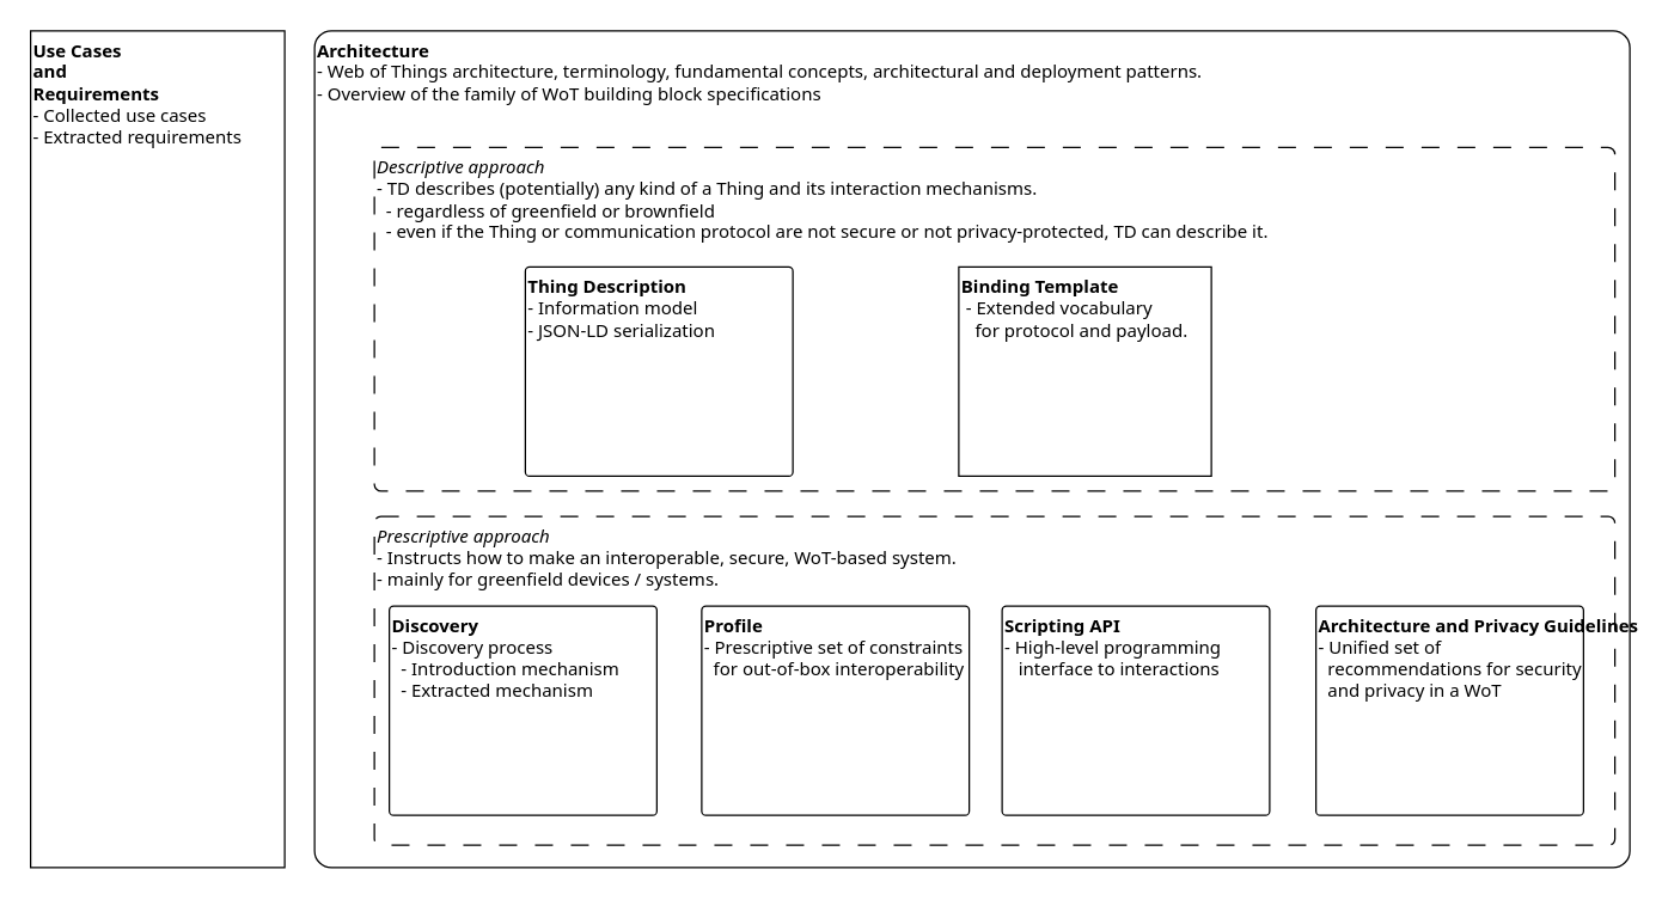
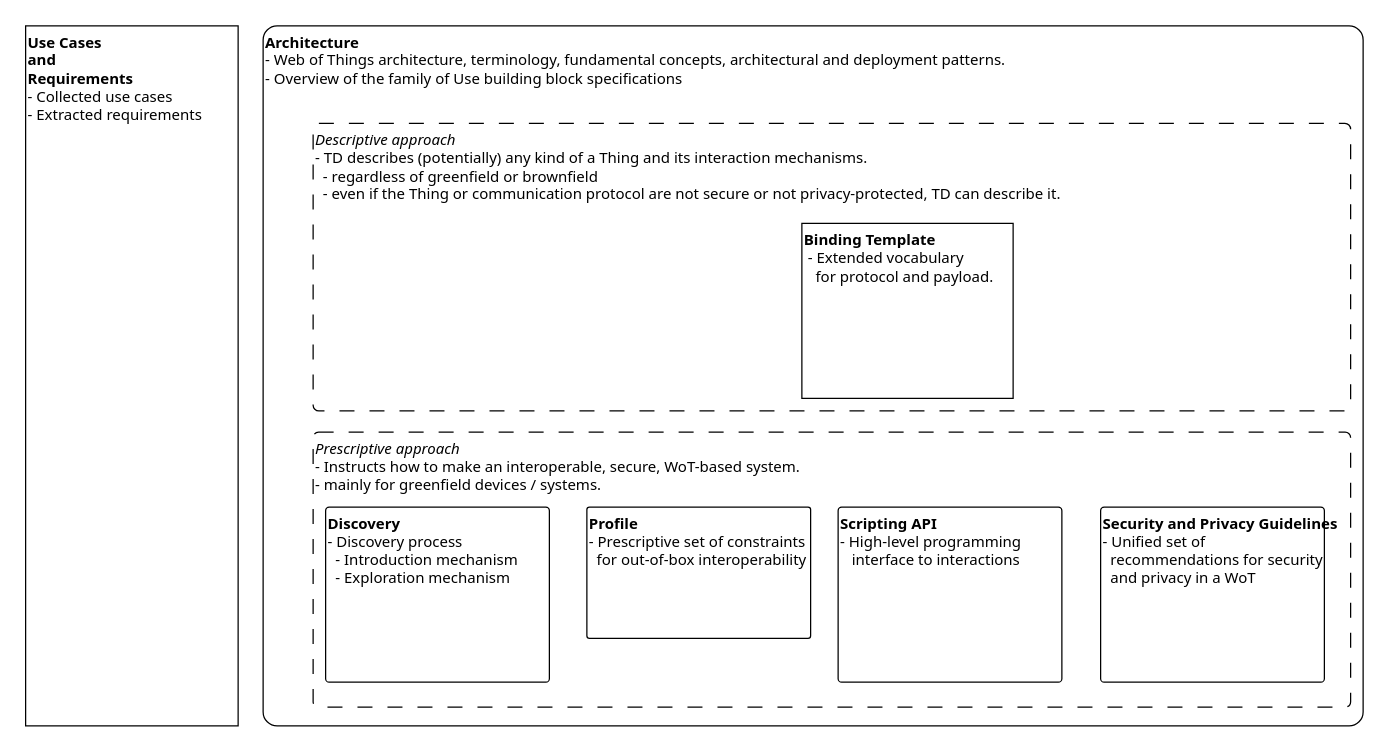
  <mxCell id="0" />
  <mxCell id="1" parent="0" />
- <mxCell id="2" value="&lt;b&gt;Architecture&lt;br&gt;&lt;/b&gt;- Web of Things architecture, terminology, fundamental concepts, architectural and deployment patterns.&lt;br&gt;- Overview of the family of WoT building block specifications" style="rounded=1;html=1;arcSize=2;fillColor=none;align=left;verticalAlign=top;fontFamily=Noto Sans;fontSource=https%3A%2F%2Ffonts.googleapis.com%2Fcss%3Ffamily%3DNoto%2BSans;" parent="1" vertex="1"><mxGeometry x="210" y="20" width="880" height="560" as="geometry" /></mxCell>
+ <mxCell id="2" value="&lt;b&gt;Architecture&lt;br&gt;&lt;/b&gt;- Web of Things architecture, terminology, fundamental concepts, architectural and deployment patterns.&lt;br&gt;- Overview of the family of Use building block specifications" style="rounded=1;html=1;arcSize=2;fillColor=none;align=left;verticalAlign=top;fontFamily=Noto Sans;fontSource=https%3A%2F%2Ffonts.googleapis.com%2Fcss%3Ffamily%3DNoto%2BSans;" parent="1" vertex="1"><mxGeometry x="210" y="20" width="880" height="560" as="geometry" /></mxCell>
  <mxCell id="3" value="&lt;i&gt;Descriptive approach&lt;br&gt;&lt;/i&gt;- TD describes (potentially) any kind of a Thing and its interaction mechanisms.&lt;br&gt;&amp;nbsp; - regardless of greenfield or brownfield&lt;br&gt;&amp;nbsp; - even if the Thing or communication protocol are not secure or not privacy-protected, TD can describe it." style="rounded=1;html=1;arcSize=2;fillColor=none;dashed=1;dashPattern=12 12;align=left;verticalAlign=top;fontFamily=Noto Sans;fontSource=https%3A%2F%2Ffonts.googleapis.com%2Fcss%3Ffamily%3DNoto%2BSans;" parent="1" vertex="1"><mxGeometry x="250" y="98" width="830" height="230" as="geometry" /></mxCell>
- <mxCell id="4" value="&lt;b&gt;Thing Description&lt;br&gt;&lt;/b&gt;- Information model&lt;br&gt;- JSON-LD serialization" style="rounded=1;html=1;arcSize=2;fillColor=none;align=left;verticalAlign=top;fontFamily=Noto Sans;fontSource=https%3A%2F%2Ffonts.googleapis.com%2Fcss%3Ffamily%3DNoto%2BSans;" parent="1" vertex="1"><mxGeometry x="351" y="178" width="179" height="140" as="geometry" /></mxCell>
  <mxCell id="5" value="&lt;b&gt;Binding Template&lt;br&gt;&lt;/b&gt;&amp;nbsp;- Extended vocabulary &lt;br&gt;&amp;nbsp; &amp;nbsp;for protocol and payload." style="html=1;arcSize=2;fillColor=none;align=left;verticalAlign=top;fontFamily=Noto Sans;fontSource=https%3A%2F%2Ffonts.googleapis.com%2Fcss%3Ffamily%3DNoto%2BSans;rounded=0;" parent="1" vertex="1"><mxGeometry x="641" y="178" width="169" height="140" as="geometry" /></mxCell>
  <mxCell id="6" value="&lt;b&gt;Use Cases&lt;br&gt;and&lt;br&gt;&lt;/b&gt;&lt;div style=&quot;&quot;&gt;&lt;span style=&quot;background-color: initial;&quot;&gt;&lt;b&gt;Requirements&lt;/b&gt;&lt;/span&gt;&lt;/div&gt;&lt;div style=&quot;&quot;&gt;&lt;span style=&quot;background-color: initial;&quot;&gt;- Collected use cases&lt;br&gt;&lt;/span&gt;&lt;/div&gt;&lt;div style=&quot;&quot;&gt;&lt;span style=&quot;background-color: initial;&quot;&gt;- Extracted requirements&lt;/span&gt;&lt;/div&gt;" style="html=1;arcSize=7;fillColor=none;align=left;verticalAlign=top;fontFamily=Noto Sans;fontSource=https%3A%2F%2Ffonts.googleapis.com%2Fcss%3Ffamily%3DNoto%2BSans;rounded=0;" parent="1" vertex="1"><mxGeometry x="20" y="20" width="170" height="560" as="geometry" /></mxCell>
  <mxCell id="7" value="&lt;i&gt;Prescriptive approach&lt;br&gt;&lt;/i&gt;- Instructs how to make an interoperable, secure, WoT-based system.&lt;br&gt;- mainly for greenfield devices / systems." style="rounded=1;html=1;arcSize=2;fillColor=none;dashed=1;dashPattern=12 12;verticalAlign=top;align=left;fontFamily=Noto Sans;fontSource=https%3A%2F%2Ffonts.googleapis.com%2Fcss%3Ffamily%3DNoto%2BSans;" parent="1" vertex="1"><mxGeometry x="250" y="345" width="830" height="220" as="geometry" /></mxCell>
- <mxCell id="8" value="&lt;b&gt;Discovery&lt;br&gt;&lt;/b&gt;- Discovery process&lt;br&gt;&amp;nbsp; - Introduction mechanism&lt;br&gt;&amp;nbsp; - Extracted mechanism" style="rounded=1;html=1;arcSize=2;fillColor=none;align=left;verticalAlign=top;fontFamily=Noto Sans;fontSource=https%3A%2F%2Ffonts.googleapis.com%2Fcss%3Ffamily%3DNoto%2BSans;" parent="1" vertex="1"><mxGeometry x="260" y="405" width="179" height="140" as="geometry" /></mxCell>
- <mxCell id="9" value="&lt;b&gt;Profile&lt;br&gt;&lt;/b&gt;- Prescriptive set of constraints &lt;br&gt;&amp;nbsp; for out-of-box interoperability" style="rounded=1;html=1;arcSize=2;fillColor=none;align=left;verticalAlign=top;fontFamily=Noto Sans;fontSource=https%3A%2F%2Ffonts.googleapis.com%2Fcss%3Ffamily%3DNoto%2BSans;" parent="1" vertex="1"><mxGeometry x="469" y="405" width="179" height="140" as="geometry" /></mxCell>
+ <mxCell id="8" value="&lt;b&gt;Discovery&lt;br&gt;&lt;/b&gt;- Discovery process&lt;br&gt;&amp;nbsp; - Introduction mechanism&lt;br&gt;&amp;nbsp; - Exploration mechanism" style="rounded=1;html=1;arcSize=2;fillColor=none;align=left;verticalAlign=top;fontFamily=Noto Sans;fontSource=https%3A%2F%2Ffonts.googleapis.com%2Fcss%3Ffamily%3DNoto%2BSans;" parent="1" vertex="1"><mxGeometry x="260" y="405" width="179" height="140" as="geometry" /></mxCell>
+ <mxCell id="9" value="&lt;b&gt;Profile&lt;br&gt;&lt;/b&gt;- Prescriptive set of constraints &lt;br&gt;&amp;nbsp; for out-of-box interoperability" style="rounded=1;html=1;arcSize=2;fillColor=none;align=left;verticalAlign=top;fontFamily=Noto Sans;fontSource=https%3A%2F%2Ffonts.googleapis.com%2Fcss%3Ffamily%3DNoto%2BSans;" parent="1" vertex="1"><mxGeometry x="469" y="405" width="179" height="105" as="geometry" /></mxCell>
  <mxCell id="10" value="&lt;b&gt;Scripting API&lt;br&gt;&lt;/b&gt;- High-level programming &lt;br&gt;&amp;nbsp; &amp;nbsp;interface to interactions" style="rounded=1;html=1;arcSize=2;fillColor=none;align=left;verticalAlign=top;fontFamily=Noto Sans;fontSource=https%3A%2F%2Ffonts.googleapis.com%2Fcss%3Ffamily%3DNoto%2BSans;" parent="1" vertex="1"><mxGeometry x="670" y="405" width="179" height="140" as="geometry" /></mxCell>
- <mxCell id="11" value="&lt;b&gt;Architecture and Privacy Guidelines&lt;br&gt;&lt;/b&gt;- Unified set of&lt;br&gt;&amp;nbsp; recommendations for security&lt;br&gt;&amp;nbsp; and privacy in a WoT" style="rounded=1;html=1;arcSize=2;fillColor=none;align=left;verticalAlign=top;fontFamily=Noto Sans;fontSource=https%3A%2F%2Ffonts.googleapis.com%2Fcss%3Ffamily%3DNoto%2BSans;" parent="1" vertex="1"><mxGeometry x="880" y="405" width="179" height="140" as="geometry" /></mxCell>
+ <mxCell id="11" value="&lt;b&gt;Security and Privacy Guidelines&lt;br&gt;&lt;/b&gt;- Unified set of&lt;br&gt;&amp;nbsp; recommendations for security&lt;br&gt;&amp;nbsp; and privacy in a WoT" style="rounded=1;html=1;arcSize=2;fillColor=none;align=left;verticalAlign=top;fontFamily=Noto Sans;fontSource=https%3A%2F%2Ffonts.googleapis.com%2Fcss%3Ffamily%3DNoto%2BSans;" parent="1" vertex="1"><mxGeometry x="880" y="405" width="179" height="140" as="geometry" /></mxCell>
